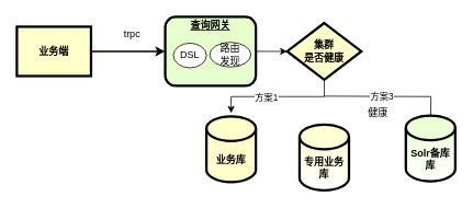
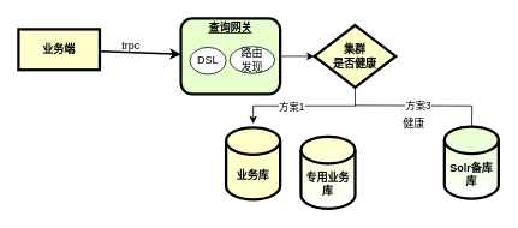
  <mxCell id="0" />
  <mxCell id="1" parent="0" />
  <mxCell id="2" style="edgeStyle=orthogonalEdgeStyle;rounded=0;orthogonalLoop=1;jettySize=auto;html=1;exitX=1;exitY=0.5;exitDx=0;exitDy=0;entryX=0;entryY=0.5;entryDx=0;entryDy=0;" edge="1" parent="1" source="3" target="11"><mxGeometry relative="1" as="geometry" /></mxCell>
  <mxCell id="3" value="&lt;p style=&quot;margin: 0px; margin-top: 4px; text-align: center; text-decoration: underline;&quot;&gt;查询网关&lt;/p&gt;" style="verticalAlign=middle;align=center;overflow=fill;fontSize=12;fontFamily=Helvetica;html=1;rounded=1;fontStyle=1;strokeWidth=3;fillColor=#E6FFCC" parent="1" vertex="1"><mxGeometry x="200" y="20" width="110" height="84" as="geometry" /></mxCell>
- <mxCell id="4" value="业务端" style="whiteSpace=wrap;align=center;verticalAlign=middle;fontStyle=1;strokeWidth=3;fillColor=#FFFFCC" parent="1" vertex="1"><mxGeometry x="20" y="32" width="90" height="60" as="geometry" /></mxCell>
+ <mxCell id="4" value="业务端" style="whiteSpace=wrap;align=center;verticalAlign=middle;fontStyle=1;strokeWidth=3;fillColor=#FFFFCC" parent="1" vertex="1"><mxGeometry x="20" y="32" width="90" height="45" as="geometry" /></mxCell>
  <mxCell id="5" value="" style="edgeStyle=none;noEdgeStyle=1;strokeColor=#000000;strokeWidth=2" parent="1" source="4" target="3" edge="1"><mxGeometry width="100" height="100" relative="1" as="geometry"><mxPoint x="260" y="-29" as="sourcePoint" /><mxPoint x="360" y="-129" as="targetPoint" /></mxGeometry></mxCell>
- <mxCell id="6" value="trpc" style="text;spacingTop=-5;align=center" parent="1" vertex="1"><mxGeometry x="145" y="32" width="30" height="20" as="geometry" /></mxCell>
+ <mxCell id="6" value="trpc" style="text;spacingTop=-5;align=center" parent="1" vertex="1"><mxGeometry x="130" y="42" width="30" height="20" as="geometry" /></mxCell>
  <mxCell id="7" style="edgeStyle=orthogonalEdgeStyle;rounded=0;orthogonalLoop=1;jettySize=auto;html=1;exitX=0.5;exitY=1;exitDx=0;exitDy=0;strokeColor=#000000;" edge="1" parent="1"><mxGeometry relative="1" as="geometry"><mxPoint x="393" y="92.5" as="sourcePoint" /><mxPoint x="280" y="137" as="targetPoint" /><Array as="points"><mxPoint x="393" y="117" /><mxPoint x="280" y="117" /></Array></mxGeometry></mxCell>
  <mxCell id="8" value="方案1" style="edgeLabel;html=1;align=center;verticalAlign=middle;resizable=0;points=[];" vertex="1" connectable="0" parent="7"><mxGeometry x="0.21" y="1" relative="1" as="geometry"><mxPoint as="offset" /></mxGeometry></mxCell>
  <mxCell id="9" style="edgeStyle=orthogonalEdgeStyle;rounded=0;orthogonalLoop=1;jettySize=auto;html=1;exitX=0.5;exitY=1;exitDx=0;exitDy=0;entryX=0.5;entryY=0;entryDx=0;entryDy=0;entryPerimeter=0;strokeColor=#000000;" edge="1" parent="1"><mxGeometry relative="1" as="geometry"><mxPoint x="393" y="116.5" as="sourcePoint" /><mxPoint x="522" y="160" as="targetPoint" /></mxGeometry></mxCell>
  <mxCell id="10" value="方案3" style="edgeLabel;html=1;align=center;verticalAlign=middle;resizable=0;points=[];" vertex="1" connectable="0" parent="9"><mxGeometry x="-0.188" relative="1" as="geometry"><mxPoint as="offset" /></mxGeometry></mxCell>
  <mxCell id="11" value="集群&lt;br&gt;是否健康" style="rhombus;whiteSpace=wrap;html=1;fillColor=#FFFFCC;fontStyle=1;strokeWidth=3;" vertex="1" parent="1"><mxGeometry x="348" y="27.5" width="90" height="69" as="geometry" /></mxCell>
  <mxCell id="12" value="健康" style="text;html=1;align=center;verticalAlign=middle;resizable=0;points=[];autosize=1;strokeColor=none;fillColor=none;" vertex="1" parent="1"><mxGeometry x="438" y="127" width="40" height="20" as="geometry" /></mxCell>
  <mxCell id="13" value="业务库" style="shape=cylinder3;whiteSpace=wrap;html=1;boundedLbl=1;backgroundOutline=1;size=15;fillColor=#FFFFCC;fontStyle=1;strokeWidth=3;" vertex="1" parent="1"><mxGeometry x="250" y="141" width="60" height="80" as="geometry" /></mxCell>
  <mxCell id="14" value="Solr备库库" style="shape=cylinder3;whiteSpace=wrap;html=1;boundedLbl=1;backgroundOutline=1;size=15;fillColor=#E6FFCC;rounded=1;fontStyle=1;strokeWidth=3;gradientColor=#ffffff;" vertex="1" parent="1"><mxGeometry x="492" y="140" width="60" height="80" as="geometry" /></mxCell>
- <mxCell id="15" value="专用业务库" style="shape=cylinder3;whiteSpace=wrap;html=1;boundedLbl=1;backgroundOutline=1;size=15;fillColor=#FFFFCC;fontStyle=1;strokeWidth=3;gradientColor=#ffffff;" vertex="1" parent="1"><mxGeometry x="363" y="151" width="60" height="80" as="geometry" /></mxCell>
+ <mxCell id="15" value="专用业务库" style="shape=cylinder3;whiteSpace=wrap;html=1;boundedLbl=1;backgroundOutline=1;size=15;fillColor=#FFFFCC;fontStyle=1;strokeWidth=3;gradientColor=#ffffff;" vertex="1" parent="1"><mxGeometry x="333" y="151" width="60" height="80" as="geometry" /></mxCell>
  <mxCell id="16" value="DSL" style="ellipse;whiteSpace=wrap;html=1;gradientColor=#ffffff;" vertex="1" parent="1"><mxGeometry x="210" y="52" width="40" height="30" as="geometry" /></mxCell>
  <mxCell id="17" value="路由&lt;br&gt;发现" style="ellipse;whiteSpace=wrap;html=1;gradientColor=#ffffff;" vertex="1" parent="1"><mxGeometry x="254" y="51" width="50" height="30" as="geometry" /></mxCell>
